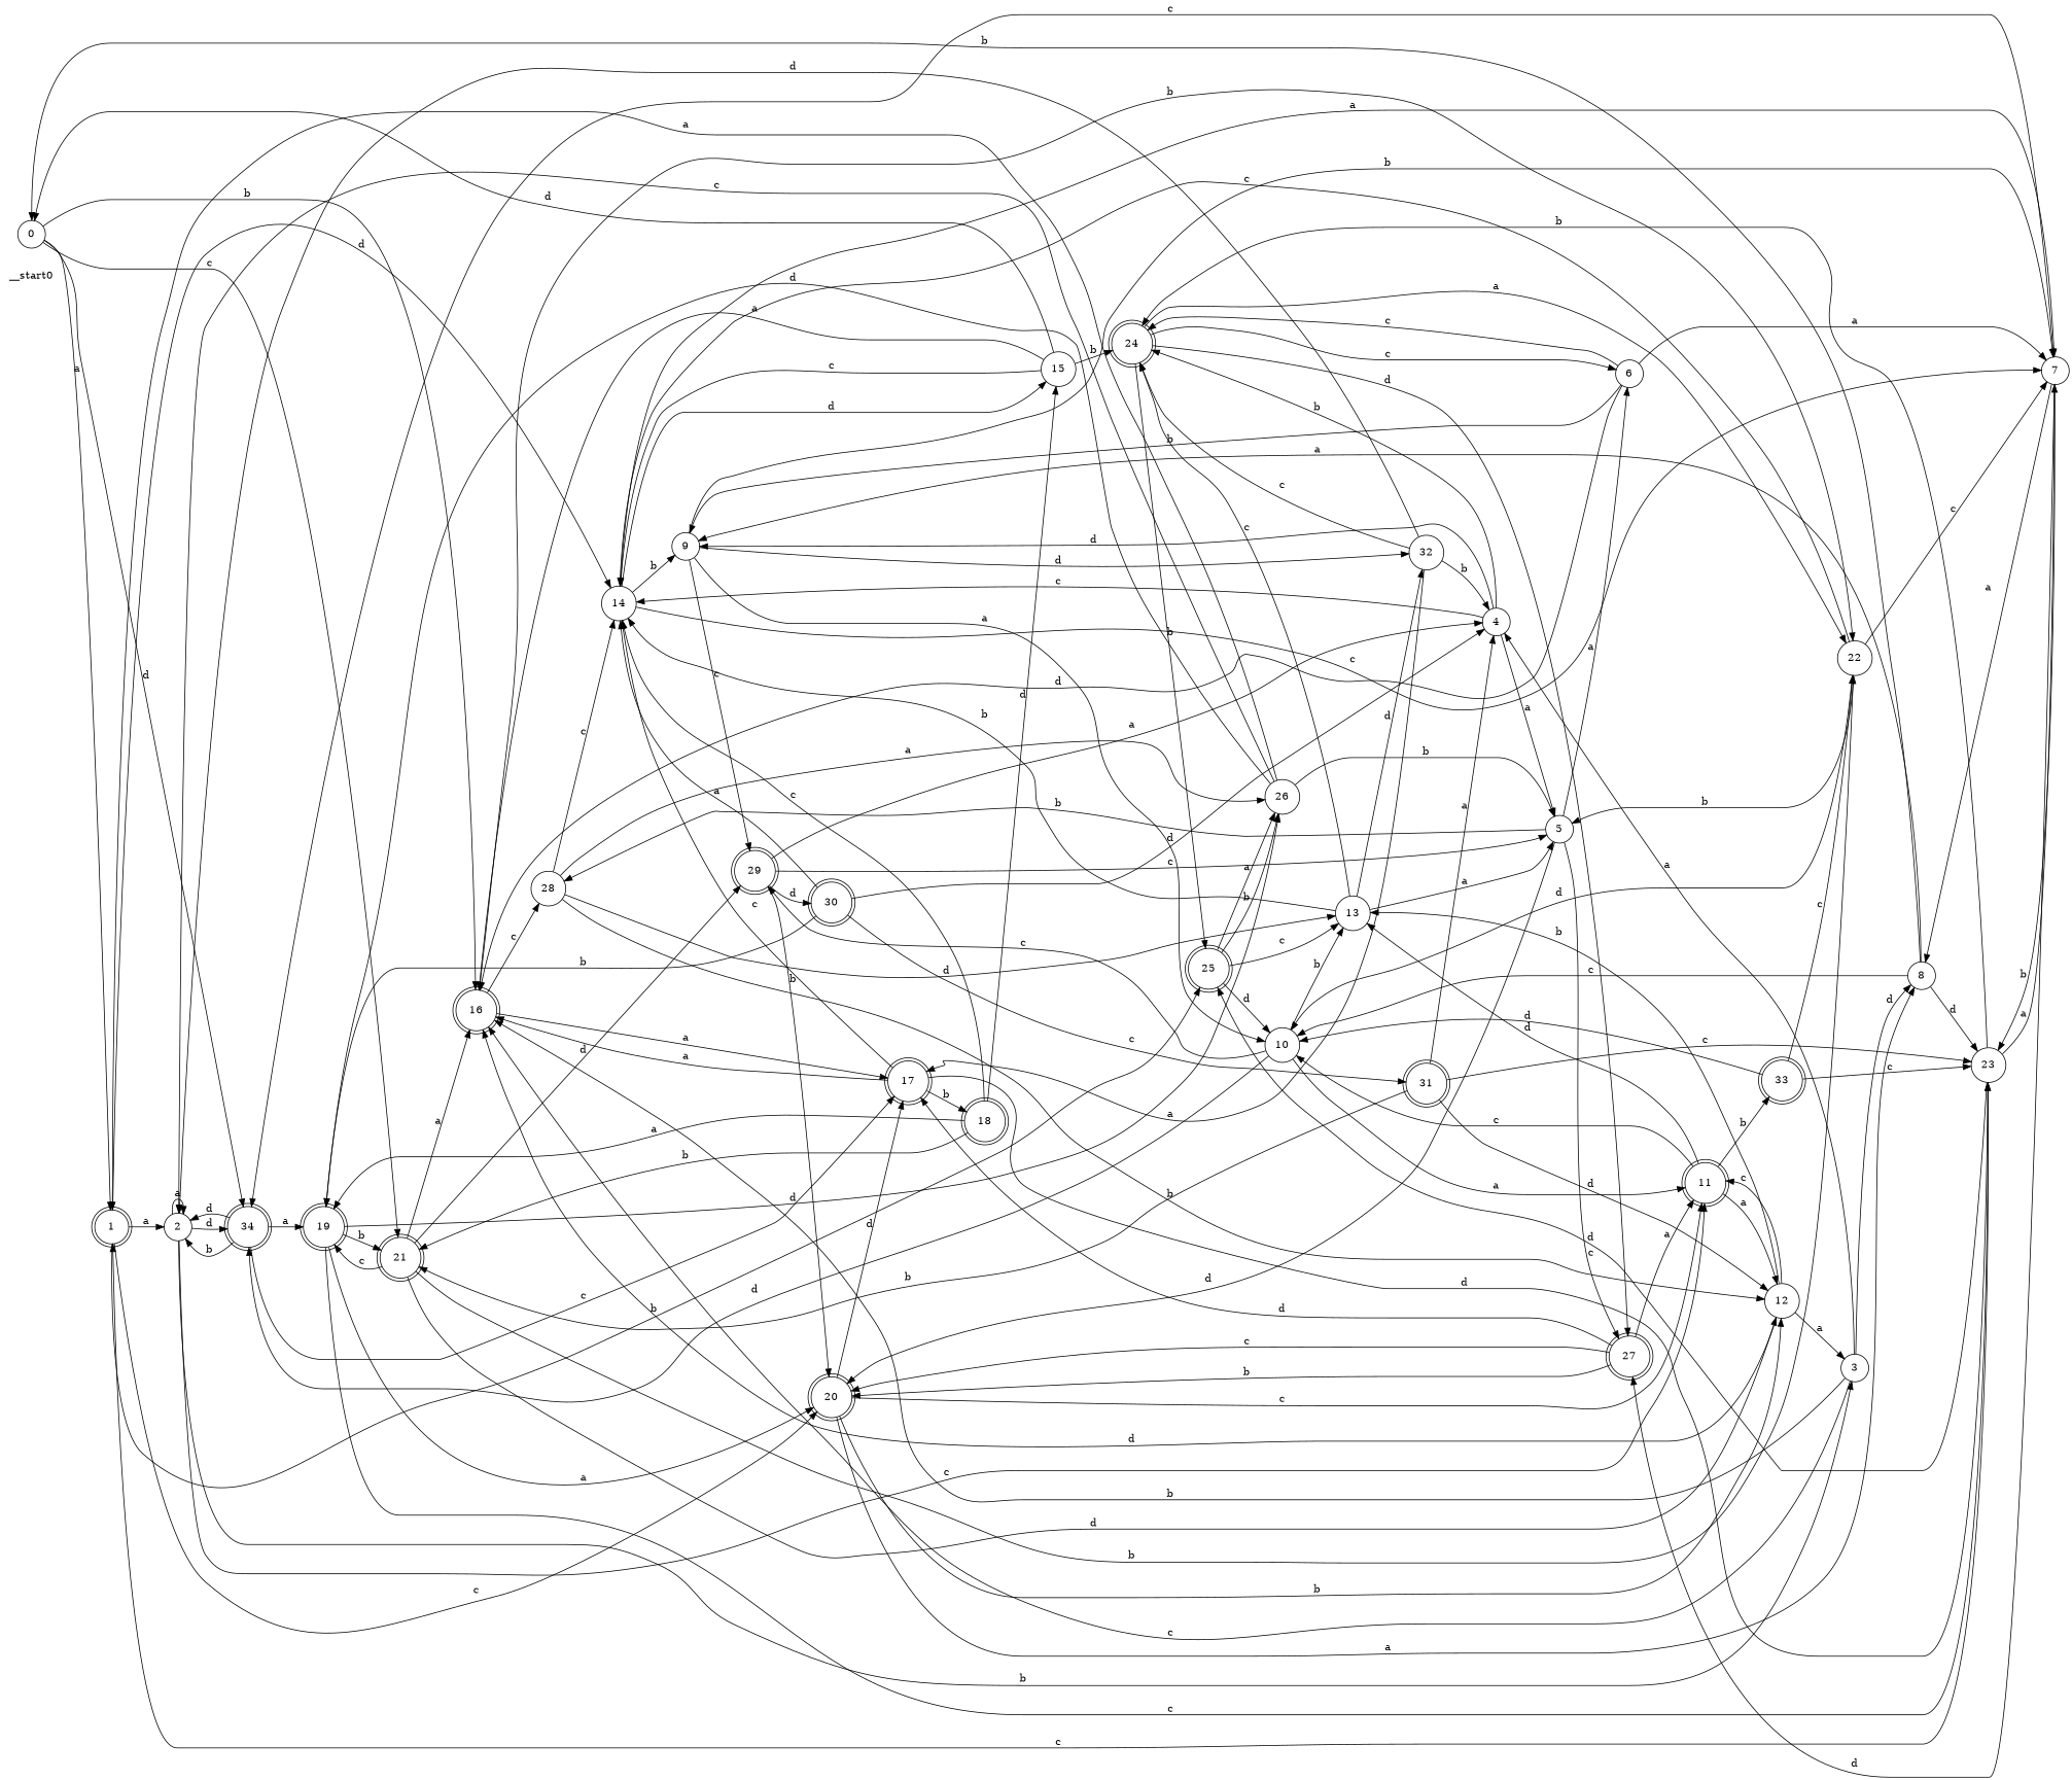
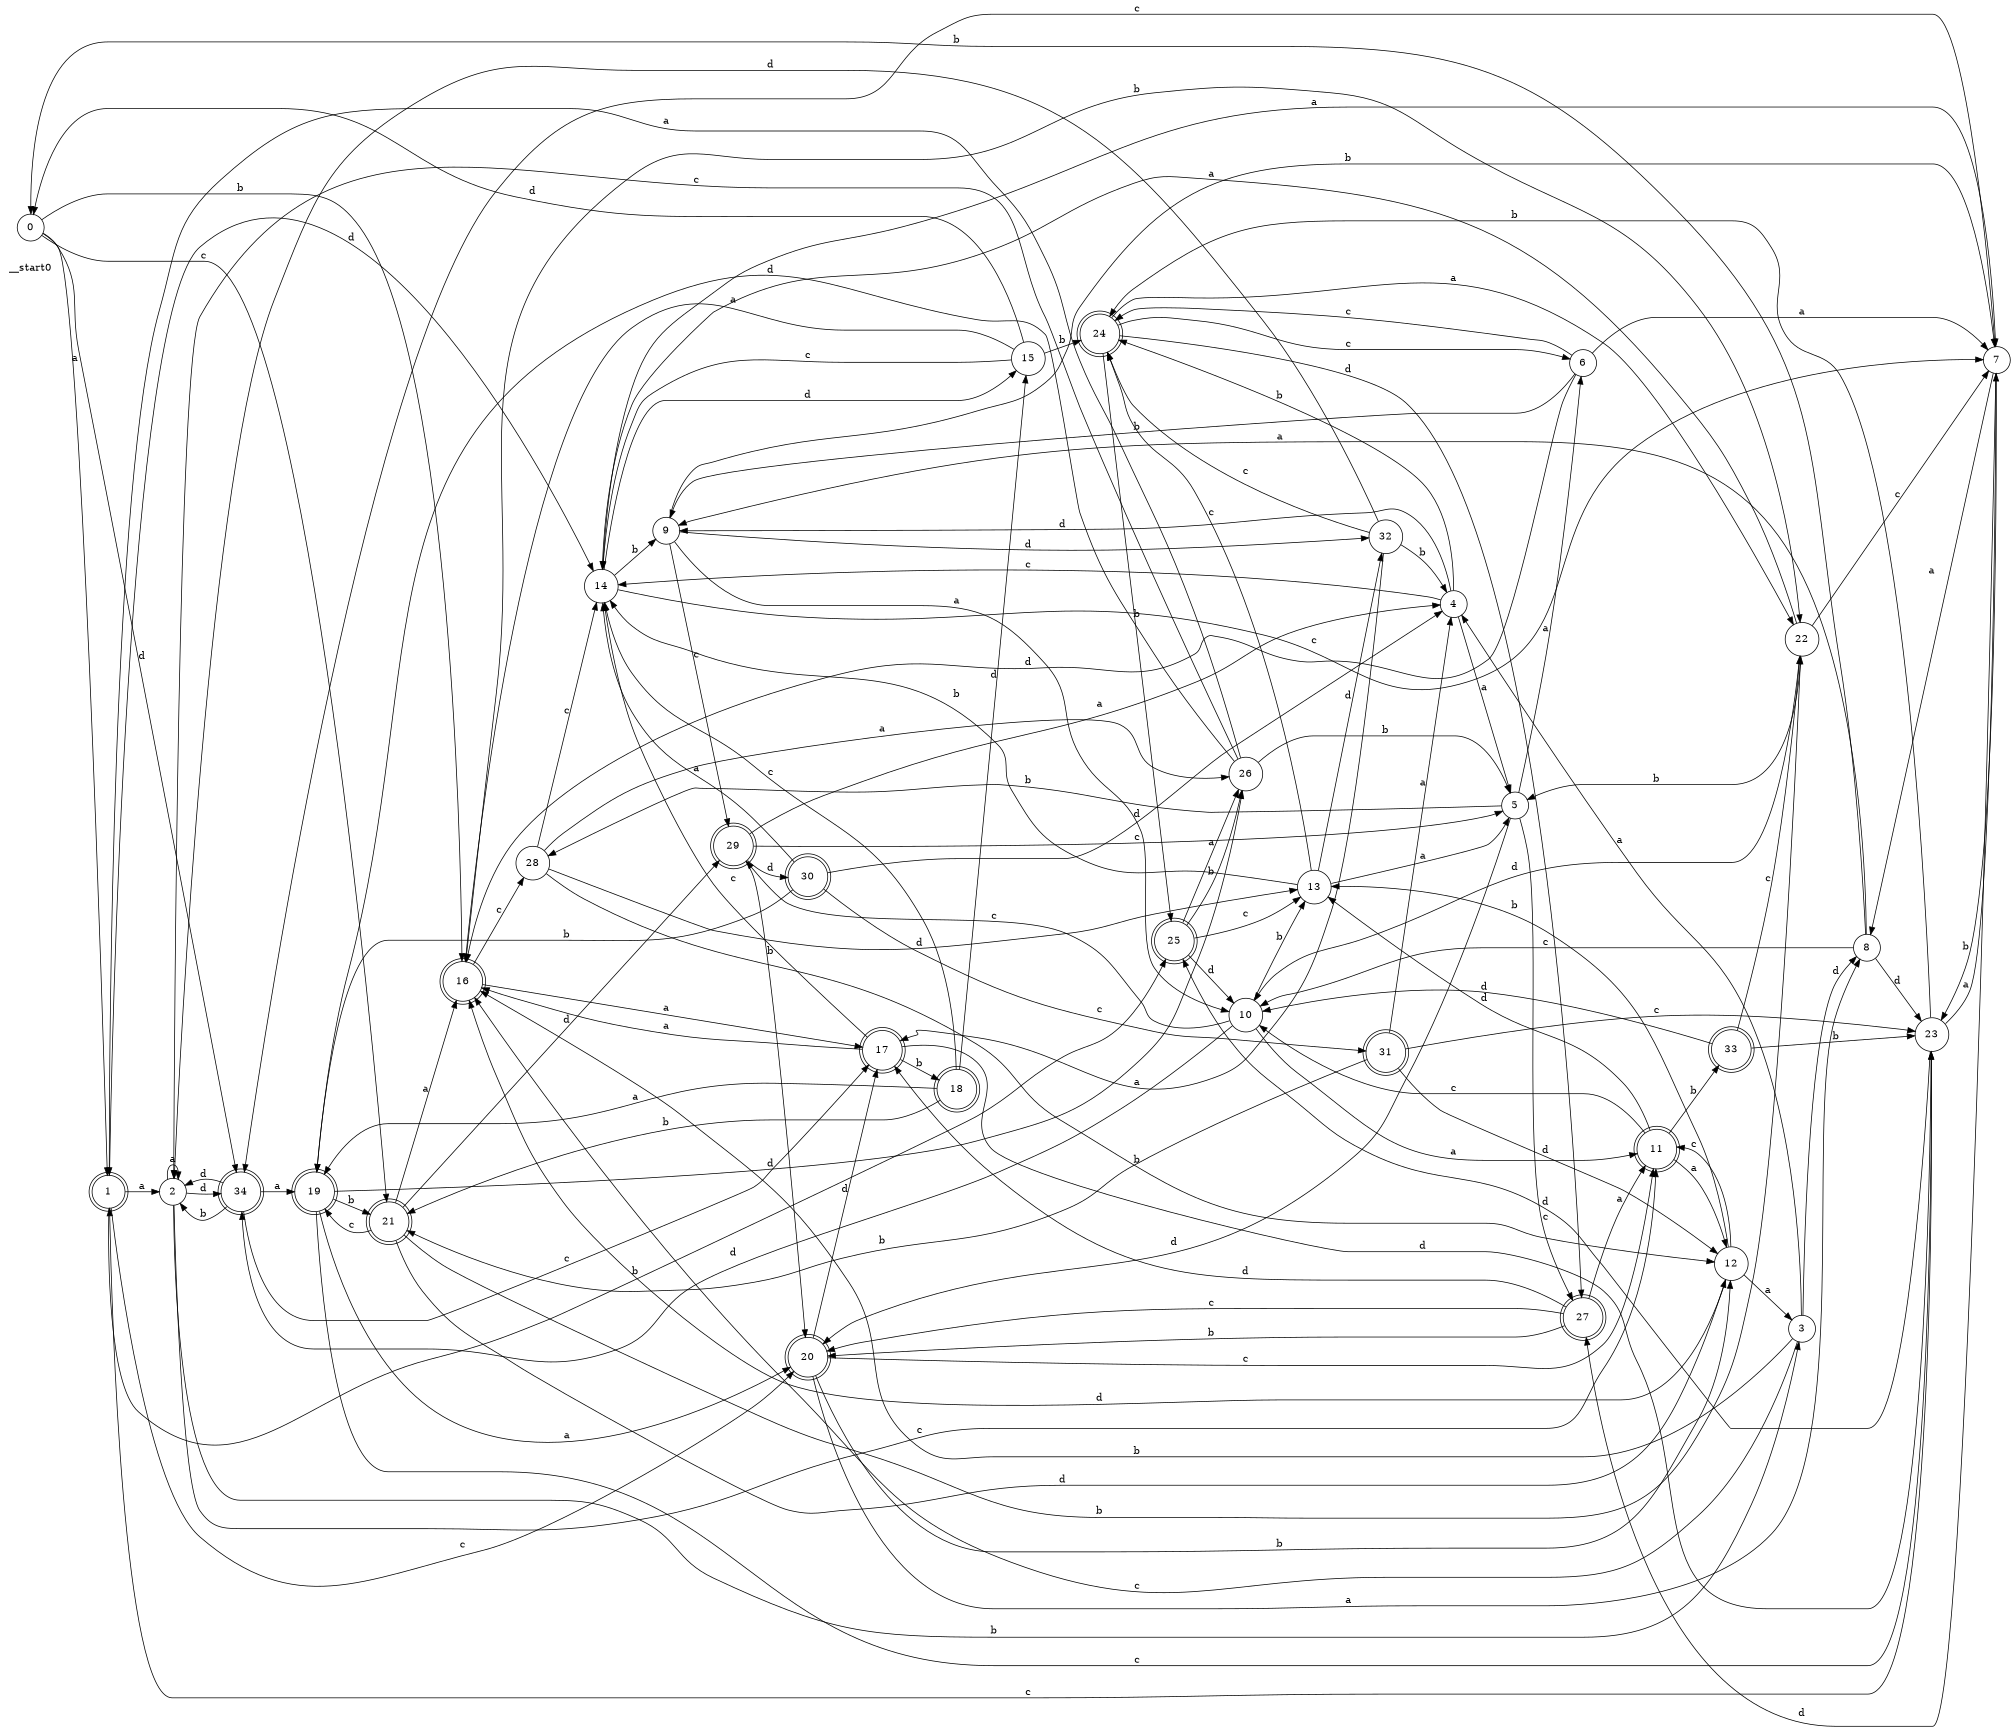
  digraph {
    rankdir=LR
    node [shape=circle color=black fillcolor=white style=filled]
    __start0 [shape=none color="" fillcolor="" style=""]
    n2 [label=0]
    n3 [label=1 shape=doublecircle style="rounded,filled"]
    n4 [label=16 shape=doublecircle style="rounded,filled"]
    n5 [label=21 shape=doublecircle style="rounded,filled"]
    n6 [label=34 shape=doublecircle style="rounded,filled"]
    n7 [label=2]
    n8 [label=14]
    n9 [label=20 shape=doublecircle style="rounded,filled"]
    n10 [label=25 shape=doublecircle style="rounded,filled"]
    n11 [label=28]
    n12 [label=17 shape=doublecircle style="rounded,filled"]
    n13 [label=22]
    n14 [label=29 shape=doublecircle style="rounded,filled"]
    n15 [label=12]
    n16 [label=19 shape=doublecircle style="rounded,filled"]
    n17 [label=3]
    n18 [label=11 shape=doublecircle style="rounded,filled"]
    n19 [label=9]
    n20 [label=7]
    n21 [label=15]
    n22 [label=8]
    n23 [label=10]
    n24 [label=13]
    n25 [label=26]
    n26 [label=4]
    n27 [label=33 shape=doublecircle style="rounded,filled"]
    n28 [label=5]
    n29 [label=24 shape=doublecircle style="rounded,filled"]
    n30 [label=23]
    n31 [label=6]
    n32 [label=27 shape=doublecircle style="rounded,filled"]
    n33 [label=32]
    n34 [label=30 shape=doublecircle style="rounded,filled"]
    n35 [label=18 shape=doublecircle style="rounded,filled"]
    n36 [label=31 shape=doublecircle style="rounded,filled"]
    n2 -> n3 [label=a]
    n2 -> n4 [label=b]
    n2 -> n5 [label=c]
    n2 -> n6 [label=d]
    n3 -> n7 [label=a]
    n3 -> n8 [label=d]
    n3 -> n9 [label=c]
    n3 -> n10 [label=b]
    n4 -> n11 [label=c]
    n4 -> n12 [label=a]
    n4 -> n13 [label=b]
    n5 -> n4 [label=a]
    n5 -> n13 [label=b]
    n5 -> n14 [label=d]
    n5 -> n15 [label=d]
    n5 -> n16 [label=c]
    n6 -> n7 [label=b]
    n6 -> n7 [label=d]
    n6 -> n12 [label=c]
    n6 -> n16 [label=a]
    n7 -> n6 [label=d]
    n7 -> n7 [label=a]
    n7 -> n17 [label=b]
    n7 -> n18 [label=c]
    n8 -> n19 [label=b]
    n8 -> n20 [label=a]
    n8 -> n20 [label=c]
    n8 -> n21 [label=d]
    n9 -> n12 [label=d]
    n9 -> n15 [label=b]
    n9 -> n18 [label=c]
    n9 -> n22 [label=a]
    n10 -> n23 [label=d]
    n10 -> n24 [label=c]
    n10 -> n25 [label=a]
    n10 -> n25 [label=b]
    n11 -> n8 [label=c]
    n11 -> n15 [label=b]
    n11 -> n24 [label=d]
    n11 -> n25 [label=a]
    n12 -> n4 [label=a]
    n12 -> n8 [label=c]
    n12 -> n30 [label=d]
    n12 -> n35 [label=b]
-   n13 -> n8 [label=c]
+   n13 -> n8 [label=a]
    n13 -> n20 [label=c]
    n13 -> n23 [label=d]
    n13 -> n28 [label=b]
    n14 -> n9 [label=b]
    n14 -> n26 [label=a]
    n14 -> n28 [label=c]
    n14 -> n34 [label=d]
    n15 -> n4 [label=d]
    n15 -> n17 [label=a]
    n15 -> n18 [label=c]
    n15 -> n24 [label=b]
    n16 -> n5 [label=b]
    n16 -> n9 [label=a]
    n16 -> n25 [label=d]
    n16 -> n30 [label=c]
    n17 -> n4 [label=b]
    n17 -> n4 [label=c]
    n17 -> n22 [label=d]
    n17 -> n26 [label=a]
    n18 -> n15 [label=a]
    n18 -> n23 [label=c]
    n18 -> n24 [label=d]
    n18 -> n27 [label=b]
    n19 -> n14 [label=c]
    n19 -> n20 [label=b]
    n19 -> n23 [label=a]
    n19 -> n33 [label=d]
    n20 -> n6 [label=c]
    n20 -> n22 [label=a]
    n20 -> n30 [label=b]
    n20 -> n32 [label=d]
    n21 -> n2 [label=d]
    n21 -> n4 [label=a]
    n21 -> n8 [label=c]
    n21 -> n29 [label=b]
    n22 -> n2 [label=b]
    n22 -> n19 [label=a]
    n22 -> n23 [label=c]
    n22 -> n30 [label=d]
    n23 -> n6 [label=d]
    n23 -> n14 [label=c]
    n23 -> n18 [label=a]
    n23 -> n24 [label=b]
    n24 -> n8 [label=b]
    n24 -> n28 [label=a]
    n24 -> n29 [label=c]
    n24 -> n33 [label=d]
    n25 -> n3 [label=a]
    n25 -> n7 [label=c]
    n25 -> n16 [label=d]
    n25 -> n28 [label=b]
    n26 -> n8 [label=c]
    n26 -> n19 [label=d]
    n26 -> n28 [label=a]
    n26 -> n29 [label=b]
    n27 -> n13 [label=c]
    n27 -> n23 [label=d]
-   n27 -> n30 [label=c]
+   n27 -> n30 [label=b]
    n28 -> n9 [label=d]
    n28 -> n11 [label=b]
    n28 -> n31 [label=a]
    n28 -> n32 [label=c]
    n29 -> n10 [label=b]
    n29 -> n13 [label=a]
    n29 -> n31 [label=c]
    n29 -> n32 [label=d]
    n30 -> n3 [label=c]
    n30 -> n10 [label=d]
    n30 -> n20 [label=a]
    n30 -> n29 [label=b]
    n31 -> n4 [label=d]
    n31 -> n19 [label=b]
    n31 -> n20 [label=a]
    n31 -> n29 [label=c]
    n32 -> n9 [label=b]
    n32 -> n9 [label=c]
    n32 -> n12 [label=d]
    n32 -> n18 [label=a]
    n33 -> n7 [label=d]
    n33 -> n12 [label=a]
    n33 -> n26 [label=b]
    n33 -> n29 [label=c]
    n34 -> n8 [label=a]
    n34 -> n16 [label=b]
    n34 -> n26 [label=d]
    n34 -> n36 [label=c]
    n35 -> n5 [label=b]
    n35 -> n8 [label=c]
    n35 -> n16 [label=a]
    n35 -> n21 [label=d]
    n36 -> n5 [label=b]
    n36 -> n15 [label=d]
    n36 -> n26 [label=a]
    n36 -> n30 [label=c]
  }
